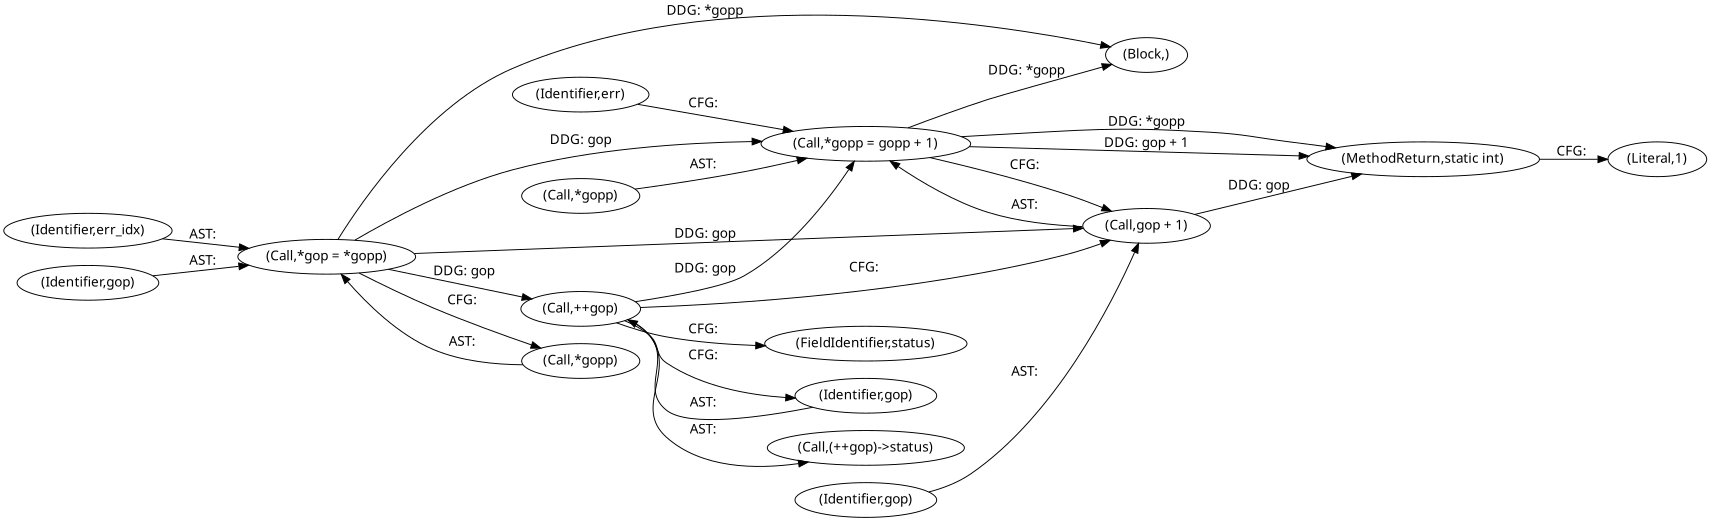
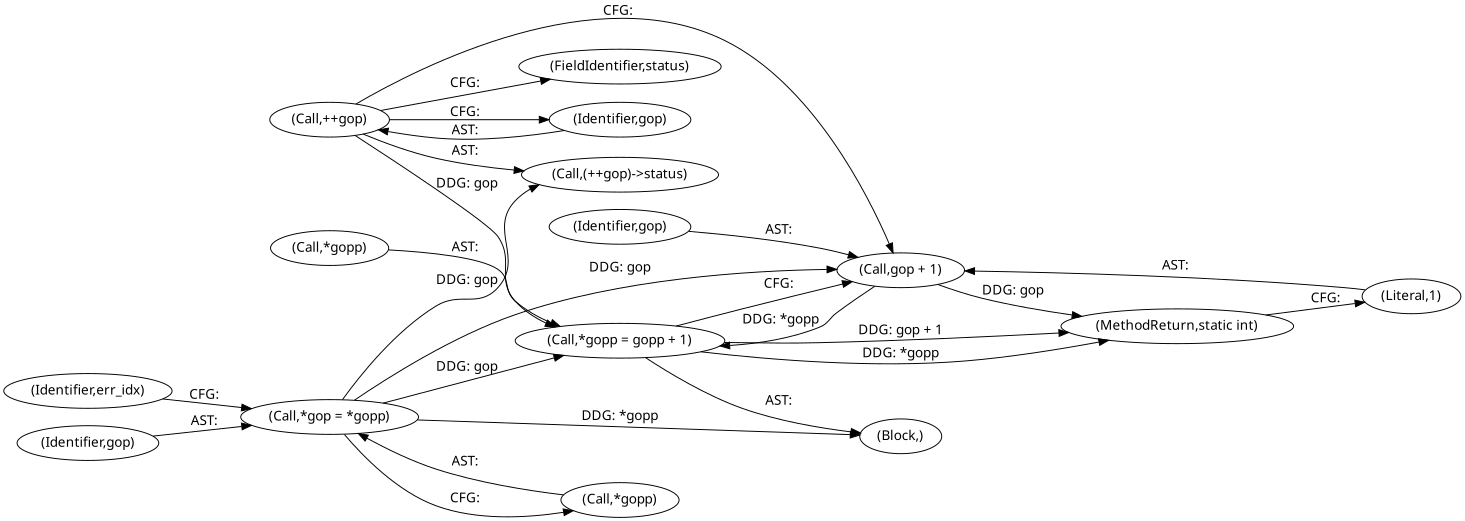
  digraph {
    fontname="Noto Sans"
    rankdir=LR
    node [fontname="Noto Sans"]
    edge [fontname="Noto Sans"]
    n1 [label="(Call,*gop = *gopp)"]
    n2 [label="(Call,++gop)"]
    n3 [label="(Call,*gopp = gopp + 1)"]
    n4 [label="(Call,gop + 1)"]
    n5 [label="(Block,)"]
    n6 [label="(Call,*gopp)"]
    n7 [label="(Identifier,gop)"]
    n8 [label="(Call,(++gop)->status)"]
    n9 [label="(FieldIdentifier,status)"]
    n10 [label="(MethodReturn,static int)"]
    n11 [label="(Literal,1)"]
    n12 [label="(Identifier,gop)"]
    n13 [label="(Identifier,err_idx)"]
    n14 [label="(Call,*gopp)"]
-   n15 [label="(Identifier,err)"]
    n16 [label="(Identifier,gop)"]
-   n1 -> n2 [label="DDG: gop"]
+   n1 -> n8 [label="DDG: gop"]
    n1 -> n3 [label="DDG: gop"]
    n1 -> n4 [label="DDG: gop"]
    n1 -> n5 [label="DDG: *gopp"]
    n1 -> n6 [label="CFG: "]
    n2 -> n3 [label="DDG: gop"]
    n2 -> n4 [label="CFG: "]
    n2 -> n7 [label="CFG: "]
    n2 -> n8 [label="AST: "]
    n2 -> n9 [label="CFG: "]
    n3 -> n4 [label="CFG: "]
-   n3 -> n5 [label="DDG: *gopp"]
+   n3 -> n5 [label="AST: "]
    n3 -> n10 [label="DDG: gop + 1"]
    n3 -> n10 [label="DDG: *gopp"]
-   n4 -> n3 [label="AST: "]
+   n4 -> n3 [label="DDG: *gopp"]
    n4 -> n10 [label="DDG: gop"]
    n6 -> n1 [label="AST: "]
    n7 -> n2 [label="AST: "]
    n10 -> n11 [label="CFG: "]
+   n11 -> n4 [label="AST: "]
    n12 -> n4 [label="AST: "]
-   n13 -> n1 [label="AST: "]
+   n13 -> n1 [label="CFG: "]
    n14 -> n3 [label="AST: "]
-   n15 -> n3 [label="CFG: "]
    n16 -> n1 [label="AST: "]
  }
